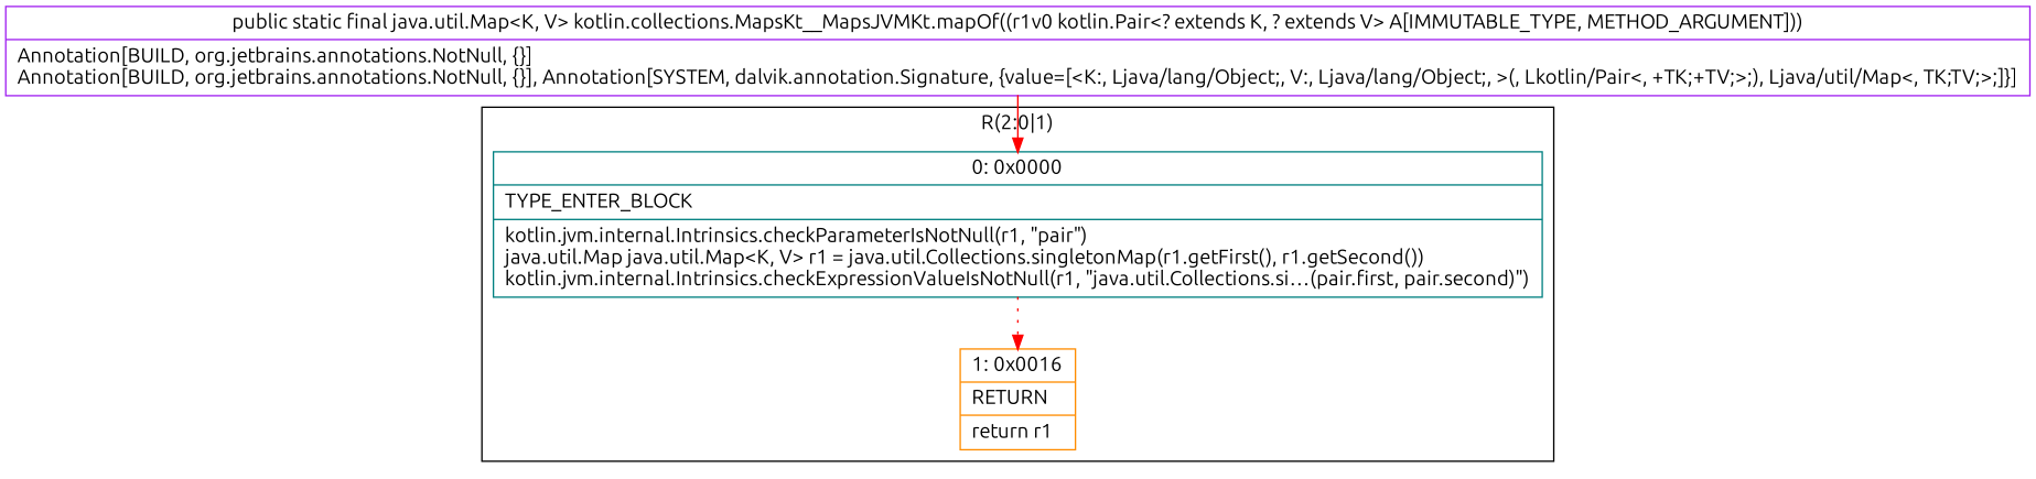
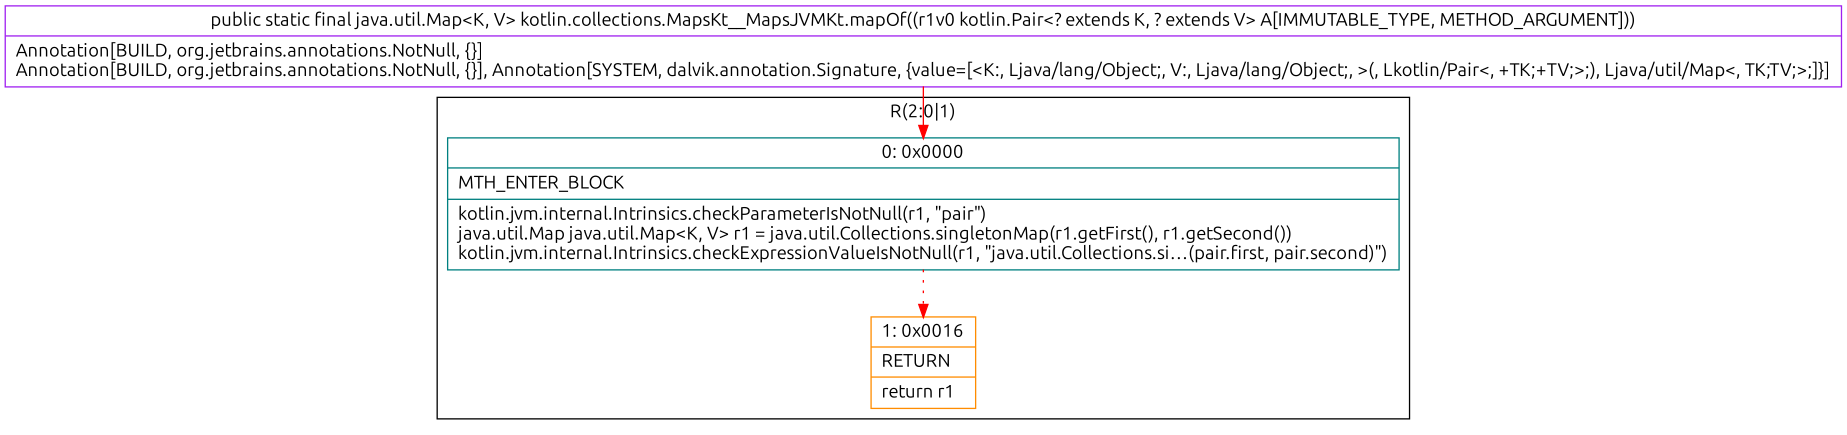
  digraph {
    fontname=Ubuntu
    node [shape=record fontname=Ubuntu]
    edge [color=red fontname=Ubuntu]
-   n1 [color=teal label="{0\:\ 0x0000|TYPE_ENTER_BLOCK\l|kotlin.jvm.internal.Intrinsics.checkParameterIsNotNull(r1, \"pair\")\ljava.util.Map java.util.Map\<K, V\> r1 = java.util.Collections.singletonMap(r1.getFirst(), r1.getSecond())\lkotlin.jvm.internal.Intrinsics.checkExpressionValueIsNotNull(r1, \"java.util.Collections.si…(pair.first, pair.second)\")\l}"]
+   n1 [color=teal label="{0\:\ 0x0000|MTH_ENTER_BLOCK\l|kotlin.jvm.internal.Intrinsics.checkParameterIsNotNull(r1, \"pair\")\ljava.util.Map java.util.Map\<K, V\> r1 = java.util.Collections.singletonMap(r1.getFirst(), r1.getSecond())\lkotlin.jvm.internal.Intrinsics.checkExpressionValueIsNotNull(r1, \"java.util.Collections.si…(pair.first, pair.second)\")\l}"]
    n2 [color=darkorange label="{1\:\ 0x0016|RETURN\l|return r1\l}"]
    n3 [label="{public static final java.util.Map\<K, V\> kotlin.collections.MapsKt__MapsJVMKt.mapOf((r1v0 kotlin.Pair\<? extends K, ? extends V\> A[IMMUTABLE_TYPE, METHOD_ARGUMENT]))  | Annotation[BUILD, org.jetbrains.annotations.NotNull, \{\}]\lAnnotation[BUILD, org.jetbrains.annotations.NotNull, \{\}], Annotation[SYSTEM, dalvik.annotation.Signature, \{value=[\<K:, Ljava\/lang\/Object;, V:, Ljava\/lang\/Object;, \>(, Lkotlin\/Pair\<, +TK;+TV;\>;), Ljava\/util\/Map\<, TK;TV;\>;]\}]\l}" color=purple]
    subgraph cluster_1 {
      label="R(2:0|1)"
      n1
      n2
    }
    n1 -> n2 [style=dotted]
    n3 -> n1 [style=solid]
  }
